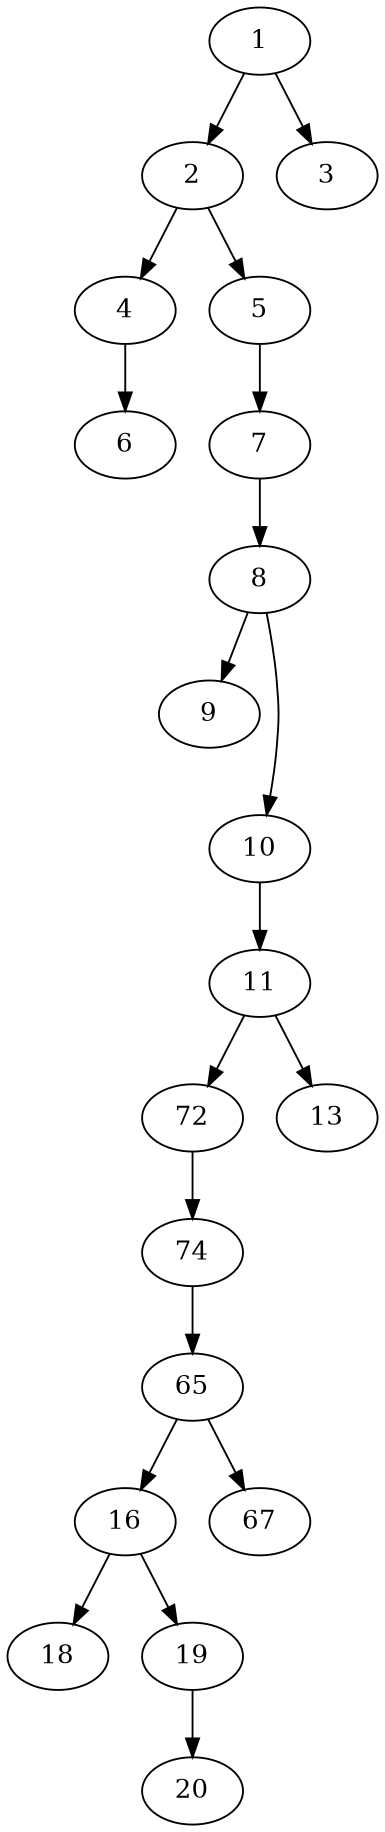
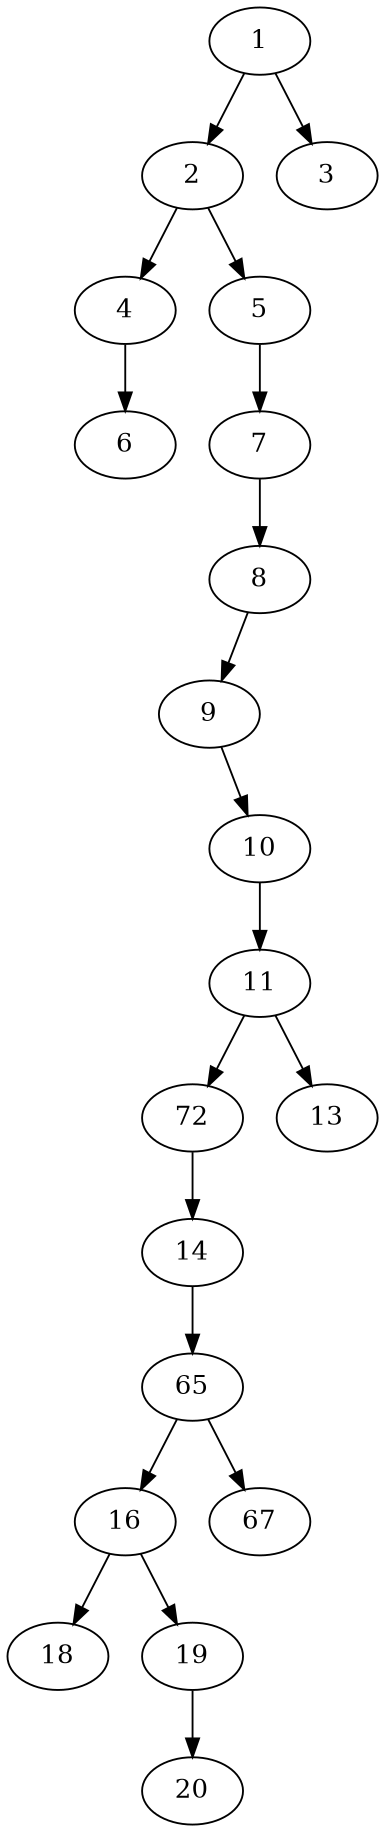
  digraph {
    node [alpha=0.05]
    1 [expect_size=26662912]
    2 [expect_size=27872256]
    3 [alpha=0.12 expect_size=38402048]
    4 [alpha=0.15 expect_size=43292672]
    5 [alpha=0.13 expect_size=51885056]
    6 [alpha=0.17 expect_size=50869248]
    7 [alpha=0.14 expect_size=45478912]
    8 [alpha=0.17 expect_size=13919232]
    9 [alpha=0.00 expect_size=14671872]
    10 [alpha=0.19 expect_size=31872000]
    11 [alpha=0.10 expect_size=19441664]
    n12 [alpha=0.06 expect_size=31597568 label=72]
    13 [alpha=0.09 expect_size=44198912]
-   14 [alpha=0.09 expect_size=26066944 label=74]
+   14 [alpha=0.09 expect_size=26066944]
    n15 [alpha=0.03 expect_size=15205376 label=65]
    16 [alpha=0.15 expect_size=45935616]
    n17 [alpha=0.18 expect_size=38406144 label=67]
    18 [alpha=0.11 expect_size=23562240]
    19 [alpha=0.14 expect_size=16125952]
    20 [alpha=0.12 expect_size=16200704]
    1 -> 2
    1 -> 3
    2 -> 4
    2 -> 5
    4 -> 6
    5 -> 7
    7 -> 8
    8 -> 9
-   8 -> 10
+   9 -> 10
    10 -> 11
    11 -> n12
    11 -> 13
    n12 -> 14
    14 -> n15
    n15 -> 16
    n15 -> n17
    16 -> 18
    16 -> 19
    19 -> 20
  }
